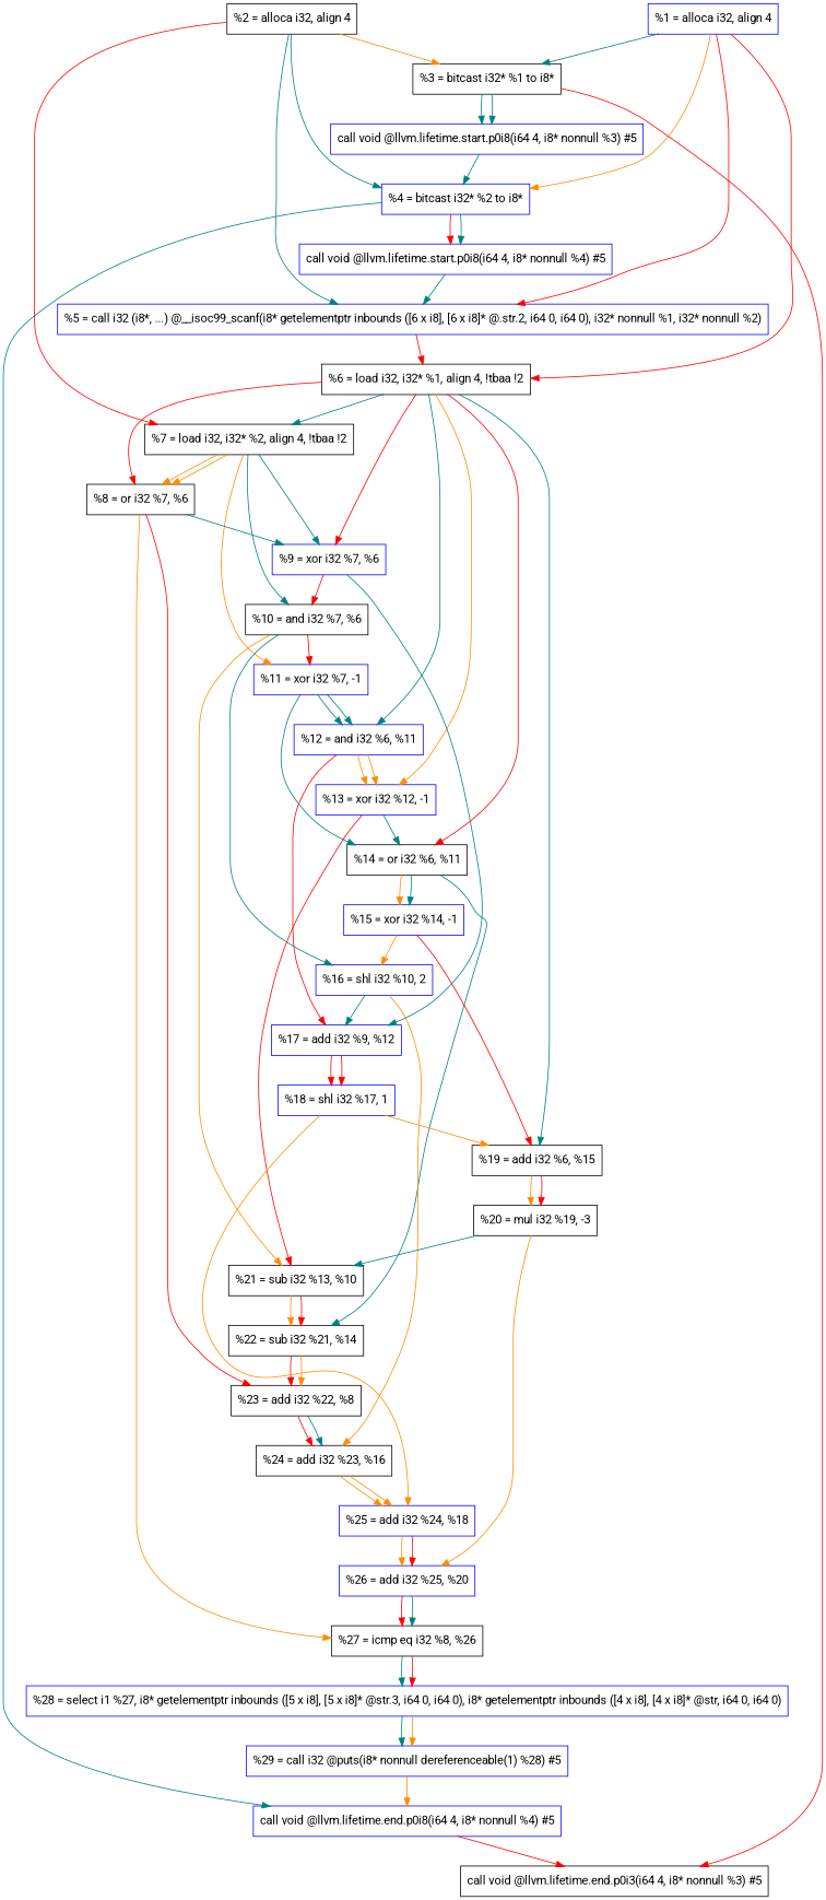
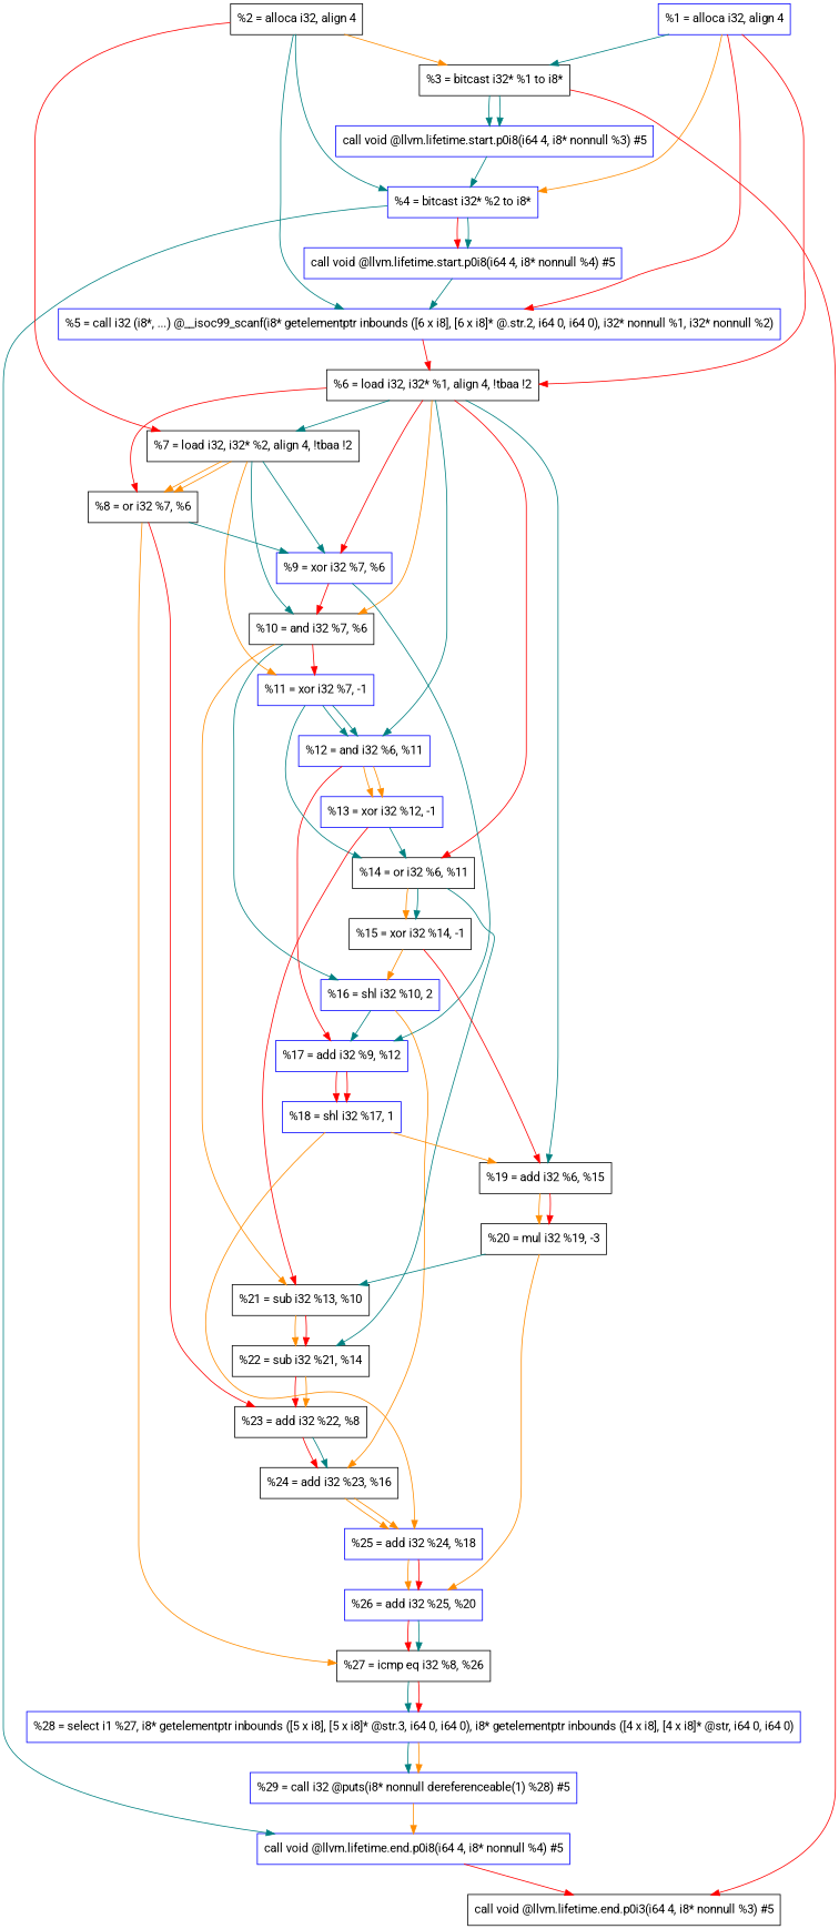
  digraph {
    fontname=Roboto
    node [color=blue fontname=Roboto shape=record]
    edge [color=teal fontname=Roboto]
    n1 [label="  %1 = alloca i32, align 4"]
    n2 [color=black label="  %3 = bitcast i32* %1 to i8*"]
    n3 [label="  %5 = call i32 (i8*, ...) @__isoc99_scanf(i8* getelementptr inbounds ([6 x i8], [6 x i8]* @.str.2, i64 0, i64 0), i32* nonnull %1, i32* nonnull %2)"]
    n4 [color=black label="  %6 = load i32, i32* %1, align 4, !tbaa !2"]
    n5 [label="  %4 = bitcast i32* %2 to i8*"]
    n6 [color=black label="  %2 = alloca i32, align 4"]
    n7 [color=black label="  %7 = load i32, i32* %2, align 4, !tbaa !2"]
    n8 [label="  call void @llvm.lifetime.start.p0i8(i64 4, i8* nonnull %3) #5"]
    n9 [color=black label="call void @llvm.lifetime.end.p0i3(i64 4, i8* nonnull %3) #5"]
    n10 [color=black label="  %8 = or i32 %7, %6"]
    n11 [label="  %9 = xor i32 %7, %6"]
    n12 [color=black label="  %10 = and i32 %7, %6"]
    n13 [label="  %12 = and i32 %6, %11"]
    n14 [color=black label="  %14 = or i32 %6, %11"]
    n15 [color=black label="  %19 = add i32 %6, %15"]
    n16 [label="  call void @llvm.lifetime.start.p0i8(i64 4, i8* nonnull %4) #5"]
    n17 [label="  call void @llvm.lifetime.end.p0i8(i64 4, i8* nonnull %4) #5"]
    n18 [label="  %11 = xor i32 %7, -1"]
    n19 [color=black label="  %23 = add i32 %22, %8"]
    n20 [color=black label="  %27 = icmp eq i32 %8, %26"]
    n21 [label="  %17 = add i32 %9, %12"]
    n22 [label="  %16 = shl i32 %10, 2"]
    n23 [color=black label="  %21 = sub i32 %13, %10"]
    n24 [label="  %13 = xor i32 %12, -1"]
-   n25 [label="  %15 = xor i32 %14, -1"]
+   n25 [color=black label="  %15 = xor i32 %14, -1"]
    n26 [color=black label="  %22 = sub i32 %21, %14"]
    n27 [color=black label="  %20 = mul i32 %19, -3"]
    n28 [color=black label="  %24 = add i32 %23, %16"]
    n29 [label="  %28 = select i1 %27, i8* getelementptr inbounds ([5 x i8], [5 x i8]* @str.3, i64 0, i64 0), i8* getelementptr inbounds ([4 x i8], [4 x i8]* @str, i64 0, i64 0)"]
    n30 [label="  %18 = shl i32 %17, 1"]
    n31 [label="  %25 = add i32 %24, %18"]
    n32 [label="  %26 = add i32 %25, %20"]
    n33 [label="  %29 = call i32 @puts(i8* nonnull dereferenceable(1) %28) #5"]
    n1 -> n2
    n1 -> n3 [color=red]
    n1 -> n4 [color=red]
    n1 -> n5 [color=darkorange]
    n2 -> n8
    n2 -> n8
    n2 -> n9 [color=red]
    n3 -> n4 [color=red]
    n4 -> n7
    n4 -> n10 [color=red]
    n4 -> n11 [color=red]
-   n4 -> n24 [color=darkorange]
+   n4 -> n12 [color=darkorange]
    n4 -> n13
    n4 -> n14 [color=red]
    n4 -> n15
    n5 -> n16 [color=red]
    n5 -> n16
    n5 -> n17
    n6 -> n2 [color=darkorange]
    n6 -> n3
    n6 -> n5
    n6 -> n7 [color=red]
    n7 -> n10 [color=darkorange]
    n7 -> n10 [color=darkorange]
    n7 -> n11
    n7 -> n12
    n7 -> n18 [color=darkorange]
    n8 -> n5
    n10 -> n11
    n10 -> n19 [color=red]
    n10 -> n20 [color=darkorange]
    n11 -> n12 [color=red]
    n11 -> n21
    n12 -> n18 [color=red]
    n12 -> n22
    n12 -> n23 [color=darkorange]
    n13 -> n21 [color=red]
    n13 -> n24 [color=darkorange]
    n13 -> n24 [color=darkorange]
    n14 -> n25 [color=darkorange]
    n14 -> n25
    n14 -> n26
    n15 -> n27 [color=darkorange]
    n15 -> n27 [color=red]
    n16 -> n3
    n17 -> n9 [color=red]
    n18 -> n13
    n18 -> n13
    n18 -> n14
    n19 -> n28 [color=red]
    n19 -> n28
    n20 -> n29
    n20 -> n29 [color=red]
    n21 -> n30 [color=red]
    n21 -> n30 [color=red]
    n22 -> n21
    n22 -> n28 [color=darkorange]
    n23 -> n26 [color=darkorange]
    n23 -> n26 [color=red]
    n24 -> n14
    n24 -> n23 [color=red]
    n25 -> n15 [color=red]
    n25 -> n22 [color=darkorange]
    n26 -> n19 [color=red]
    n26 -> n19 [color=darkorange]
    n27 -> n23
    n27 -> n32 [color=darkorange]
    n28 -> n31 [color=darkorange]
    n28 -> n31 [color=darkorange]
    n29 -> n33
    n29 -> n33 [color=darkorange]
    n30 -> n15 [color=darkorange]
    n30 -> n31 [color=darkorange]
    n31 -> n32 [color=darkorange]
    n31 -> n32 [color=red]
    n32 -> n20 [color=red]
    n32 -> n20
    n33 -> n17 [color=darkorange]
  }
